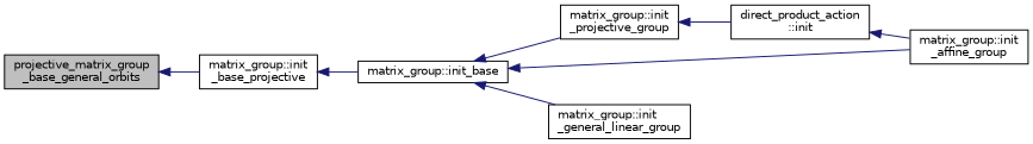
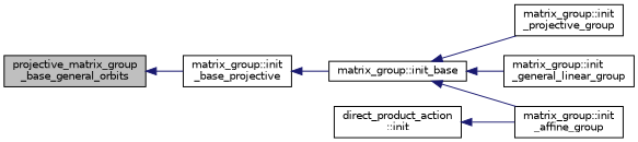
  digraph {
    rankdir=LR
    node [color=black fillcolor=white fontname=Helvetica fontsize=10 shape=record style=filled]
    edge [color=midnightblue dir=back fontname=Helvetica fontsize=10 labelfontname=Helvetica labelfontsize=10 style=solid]
    n1 [fillcolor=grey75 fontcolor=black height=0.2 label="projective_matrix_group\l_base_general_orbits" width=0.4]
    n2 [height=0.2 label="matrix_group::init\l_base_projective" width=0.4]
    n3 [height=0.2 label="matrix_group::init_base" width=0.4]
    n4 [height=0.2 label="matrix_group::init\l_projective_group" width=0.4]
    n5 [height=0.2 label="matrix_group::init\l_affine_group" width=0.4]
    n6 [height=0.2 label="matrix_group::init\l_general_linear_group" width=0.4]
    n7 [height=0.2 label="direct_product_action\l::init" width=0.4]
    n1 -> n2
    n2 -> n3
    n3 -> n4
    n3 -> n5
    n3 -> n6
-   n4 -> n7
    n7 -> n5
  }
